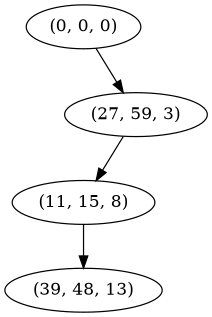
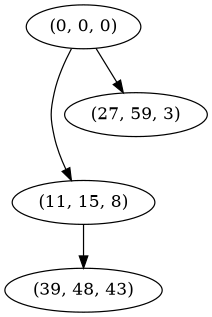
  digraph {
    "(0, 0, 0)"
    "(11, 15, 8)"
    "(27, 59, 3)"
-   "(39, 48, 13)"
-   "(27, 59, 3)" -> "(11, 15, 8)"
+   "(39, 48, 13)" [label="(39, 48, 43)"]
+   "(0, 0, 0)" -> "(11, 15, 8)"
    "(0, 0, 0)" -> "(27, 59, 3)"
    "(11, 15, 8)" -> "(39, 48, 13)"
  }
